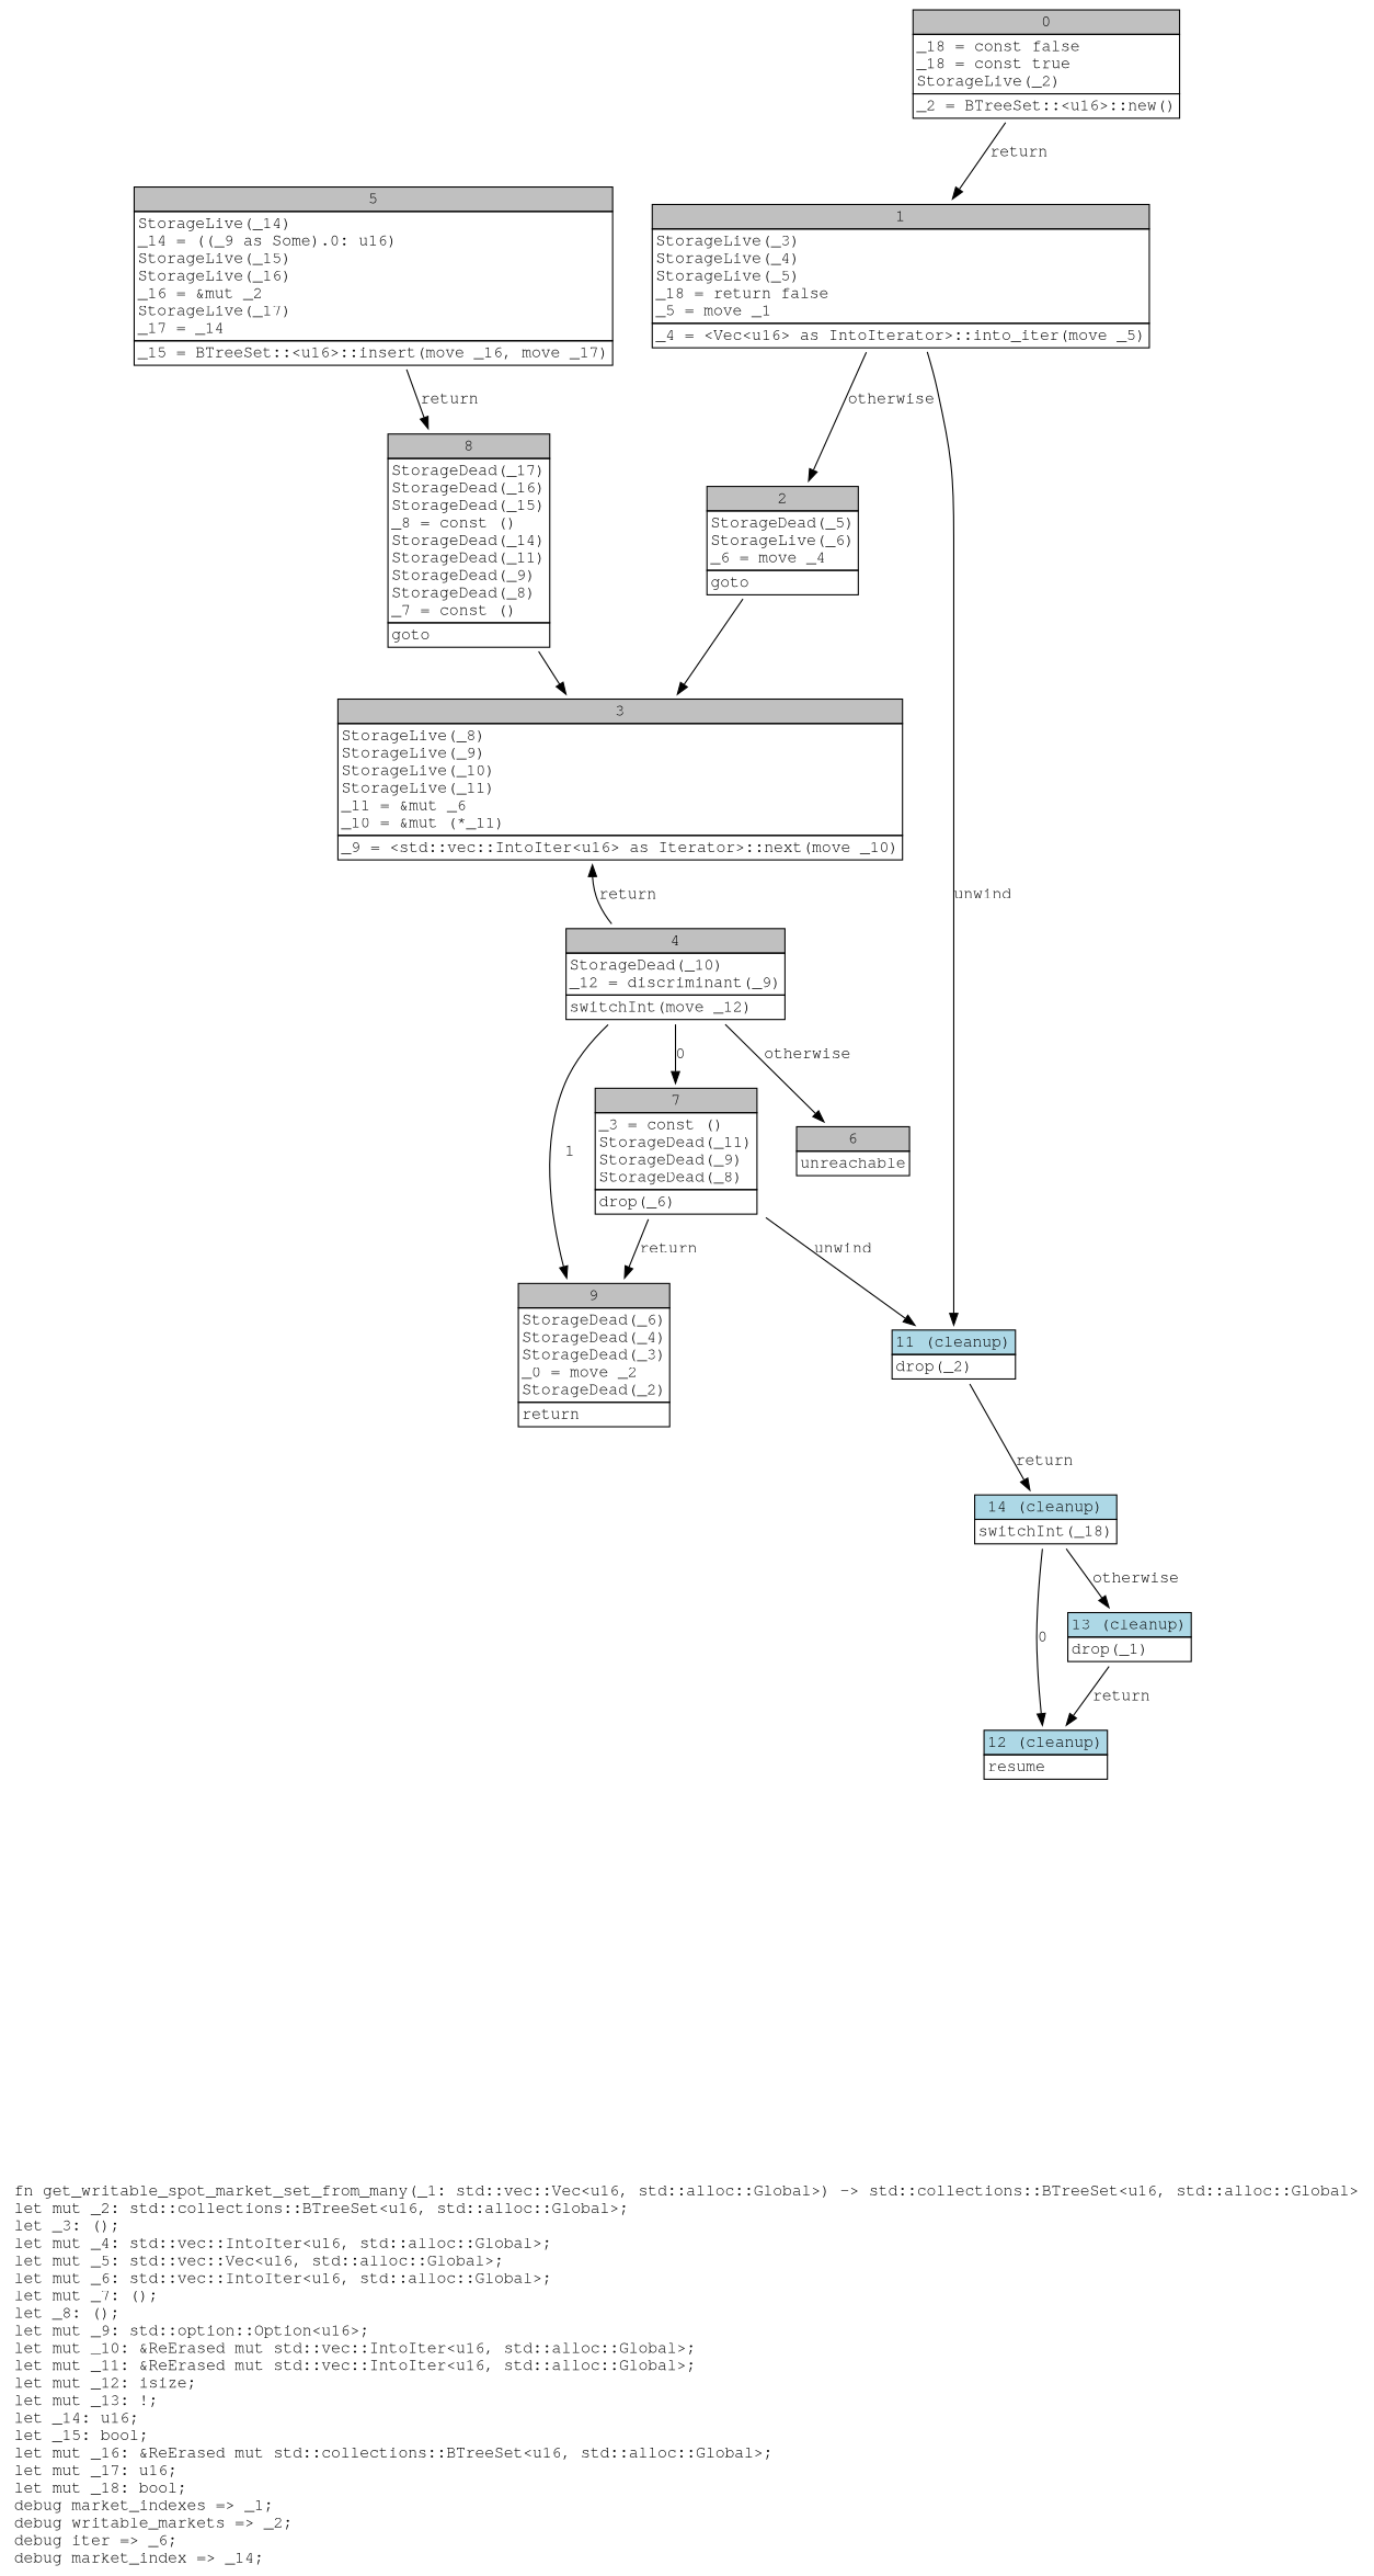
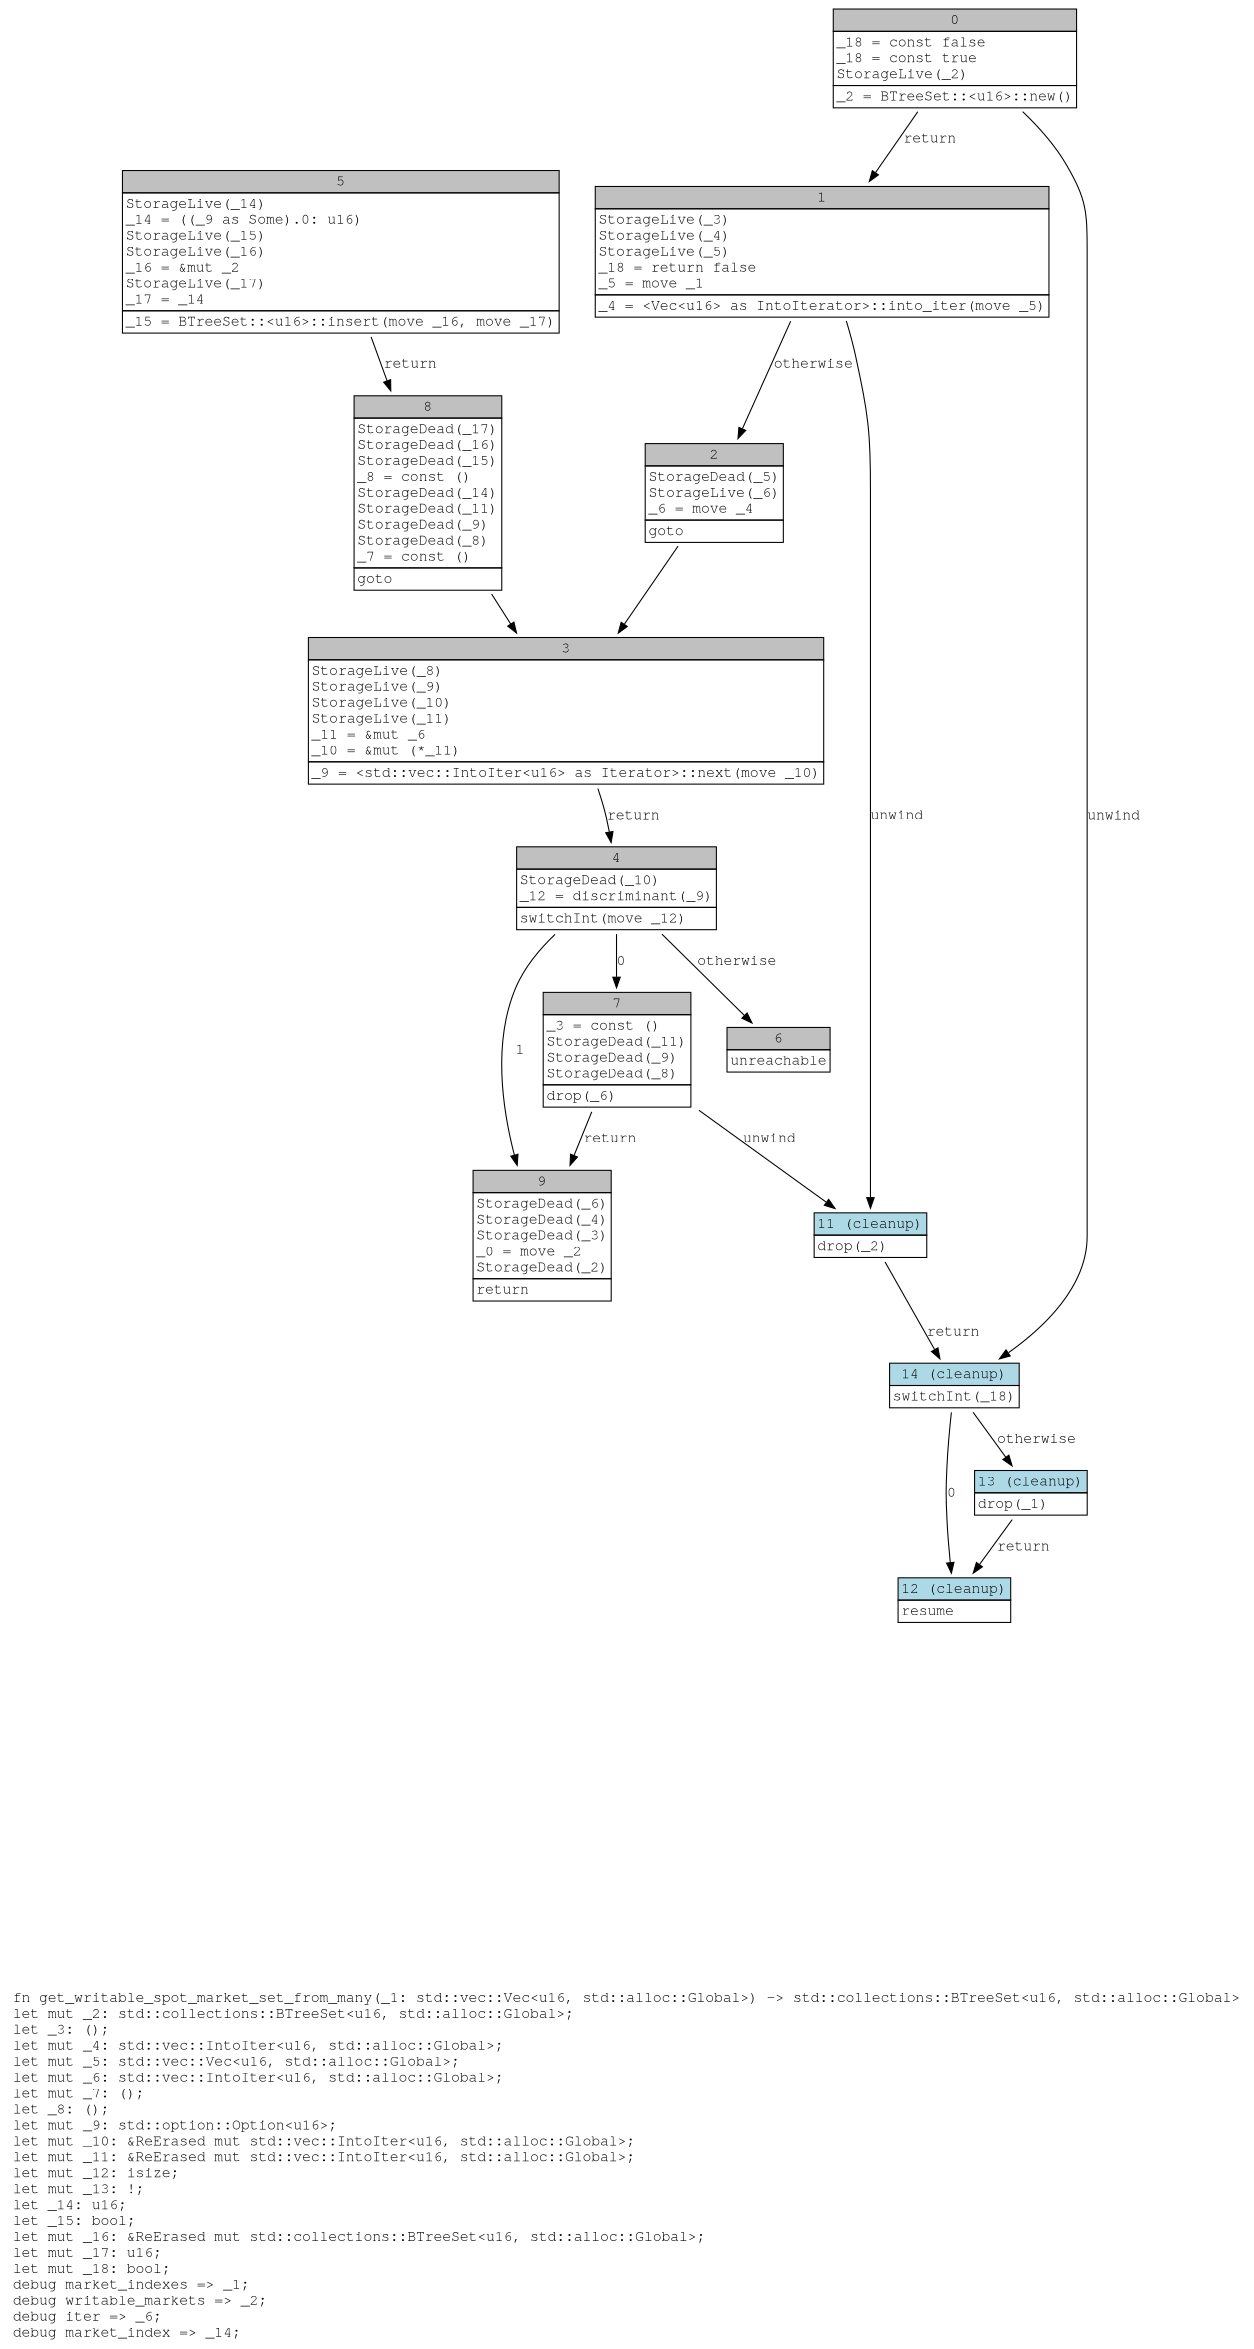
  digraph {
    fontname="Courier, monospace"
    label=<fn get_writable_spot_market_set_from_many(_1: std::vec::Vec&lt;u16, std::alloc::Global&gt;) -&gt; std::collections::BTreeSet&lt;u16, std::alloc::Global&gt;<br align="left"/>let mut _2: std::collections::BTreeSet&lt;u16, std::alloc::Global&gt;;<br align="left"/>let _3: ();<br align="left"/>let mut _4: std::vec::IntoIter&lt;u16, std::alloc::Global&gt;;<br align="left"/>let mut _5: std::vec::Vec&lt;u16, std::alloc::Global&gt;;<br align="left"/>let mut _6: std::vec::IntoIter&lt;u16, std::alloc::Global&gt;;<br align="left"/>let mut _7: ();<br align="left"/>let _8: ();<br align="left"/>let mut _9: std::option::Option&lt;u16&gt;;<br align="left"/>let mut _10: &amp;ReErased mut std::vec::IntoIter&lt;u16, std::alloc::Global&gt;;<br align="left"/>let mut _11: &amp;ReErased mut std::vec::IntoIter&lt;u16, std::alloc::Global&gt;;<br align="left"/>let mut _12: isize;<br align="left"/>let mut _13: !;<br align="left"/>let _14: u16;<br align="left"/>let _15: bool;<br align="left"/>let mut _16: &amp;ReErased mut std::collections::BTreeSet&lt;u16, std::alloc::Global&gt;;<br align="left"/>let mut _17: u16;<br align="left"/>let mut _18: bool;<br align="left"/>debug market_indexes =&gt; _1;<br align="left"/>debug writable_markets =&gt; _2;<br align="left"/>debug iter =&gt; _6;<br align="left"/>debug market_index =&gt; _14;<br align="left"/>>
    node [fontname="Courier, monospace" shape=none]
    edge [fontname="Courier, monospace"]
    n1 [label=<<table border="0" cellborder="1" cellspacing="0"><tr><td bgcolor="gray" align="center" colspan="1">0</td></tr><tr><td align="left" balign="left">_18 = const false<br/>_18 = const true<br/>StorageLive(_2)<br/></td></tr><tr><td align="left">_2 = BTreeSet::&lt;u16&gt;::new()</td></tr></table>>]
    n2 [label=<<table border="0" cellborder="1" cellspacing="0"><tr><td bgcolor="gray" align="center" colspan="1">1</td></tr><tr><td align="left" balign="left">StorageLive(_3)<br/>StorageLive(_4)<br/>StorageLive(_5)<br/>_18 = return false<br/>_5 = move _1<br/></td></tr><tr><td align="left">_4 = &lt;Vec&lt;u16&gt; as IntoIterator&gt;::into_iter(move _5)</td></tr></table>>]
    n3 [label=<<table border="0" cellborder="1" cellspacing="0"><tr><td bgcolor="lightblue" align="center" colspan="1">14 (cleanup)</td></tr><tr><td align="left">switchInt(_18)</td></tr></table>>]
    n4 [label=<<table border="0" cellborder="1" cellspacing="0"><tr><td bgcolor="gray" align="center" colspan="1">2</td></tr><tr><td align="left" balign="left">StorageDead(_5)<br/>StorageLive(_6)<br/>_6 = move _4<br/></td></tr><tr><td align="left">goto</td></tr></table>>]
    n5 [label=<<table border="0" cellborder="1" cellspacing="0"><tr><td bgcolor="lightblue" align="center" colspan="1">11 (cleanup)</td></tr><tr><td align="left">drop(_2)</td></tr></table>>]
    n6 [label=<<table border="0" cellborder="1" cellspacing="0"><tr><td bgcolor="lightblue" align="center" colspan="1">12 (cleanup)</td></tr><tr><td align="left">resume</td></tr></table>>]
    n7 [label=<<table border="0" cellborder="1" cellspacing="0"><tr><td bgcolor="lightblue" align="center" colspan="1">13 (cleanup)</td></tr><tr><td align="left">drop(_1)</td></tr></table>>]
    n8 [label=<<table border="0" cellborder="1" cellspacing="0"><tr><td bgcolor="gray" align="center" colspan="1">3</td></tr><tr><td align="left" balign="left">StorageLive(_8)<br/>StorageLive(_9)<br/>StorageLive(_10)<br/>StorageLive(_11)<br/>_11 = &amp;mut _6<br/>_10 = &amp;mut (*_11)<br/></td></tr><tr><td align="left">_9 = &lt;std::vec::IntoIter&lt;u16&gt; as Iterator&gt;::next(move _10)</td></tr></table>>]
    n9 [label=<<table border="0" cellborder="1" cellspacing="0"><tr><td bgcolor="gray" align="center" colspan="1">4</td></tr><tr><td align="left" balign="left">StorageDead(_10)<br/>_12 = discriminant(_9)<br/></td></tr><tr><td align="left">switchInt(move _12)</td></tr></table>>]
    n10 [label=<<table border="0" cellborder="1" cellspacing="0"><tr><td bgcolor="gray" align="center" colspan="1">6</td></tr><tr><td align="left">unreachable</td></tr></table>>]
    n11 [label=<<table border="0" cellborder="1" cellspacing="0"><tr><td bgcolor="gray" align="center" colspan="1">7</td></tr><tr><td align="left" balign="left">_3 = const ()<br/>StorageDead(_11)<br/>StorageDead(_9)<br/>StorageDead(_8)<br/></td></tr><tr><td align="left">drop(_6)</td></tr></table>>]
    n12 [label=<<table border="0" cellborder="1" cellspacing="0"><tr><td bgcolor="gray" align="center" colspan="1">9</td></tr><tr><td align="left" balign="left">StorageDead(_6)<br/>StorageDead(_4)<br/>StorageDead(_3)<br/>_0 = move _2<br/>StorageDead(_2)<br/></td></tr><tr><td align="left">return</td></tr></table>>]
    n13 [label=<<table border="0" cellborder="1" cellspacing="0"><tr><td bgcolor="gray" align="center" colspan="1">5</td></tr><tr><td align="left" balign="left">StorageLive(_14)<br/>_14 = ((_9 as Some).0: u16)<br/>StorageLive(_15)<br/>StorageLive(_16)<br/>_16 = &amp;mut _2<br/>StorageLive(_17)<br/>_17 = _14<br/></td></tr><tr><td align="left">_15 = BTreeSet::&lt;u16&gt;::insert(move _16, move _17)</td></tr></table>>]
    n14 [label=<<table border="0" cellborder="1" cellspacing="0"><tr><td bgcolor="gray" align="center" colspan="1">8</td></tr><tr><td align="left" balign="left">StorageDead(_17)<br/>StorageDead(_16)<br/>StorageDead(_15)<br/>_8 = const ()<br/>StorageDead(_14)<br/>StorageDead(_11)<br/>StorageDead(_9)<br/>StorageDead(_8)<br/>_7 = const ()<br/></td></tr><tr><td align="left">goto</td></tr></table>>]
    n1 -> n2 [label=return]
+   n1 -> n3 [label=unwind]
    n2 -> n4 [label=otherwise]
    n2 -> n5 [label=unwind]
    n3 -> n6 [label=0]
    n3 -> n7 [label=otherwise]
    n4 -> n8
    n5 -> n3 [label=return]
    n7 -> n6 [label=return]
-   n9 -> n8 [label=return]
+   n8 -> n9 [label=return]
    n9 -> n10 [label=otherwise]
    n9 -> n11 [label=0]
    n9 -> n12 [label=1]
    n11 -> n5 [label=unwind]
    n11 -> n12 [label=return]
    n13 -> n14 [label=return]
    n14 -> n8
  }
